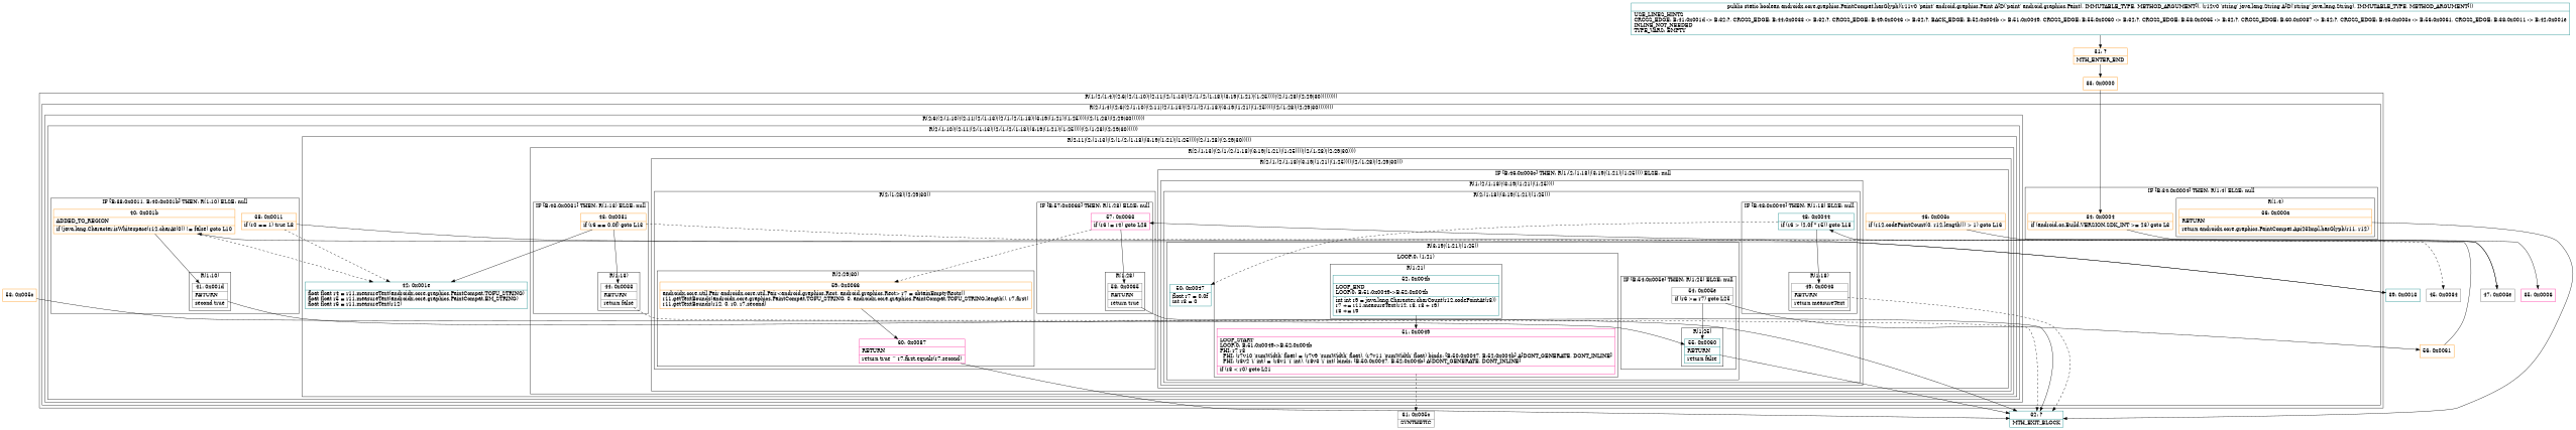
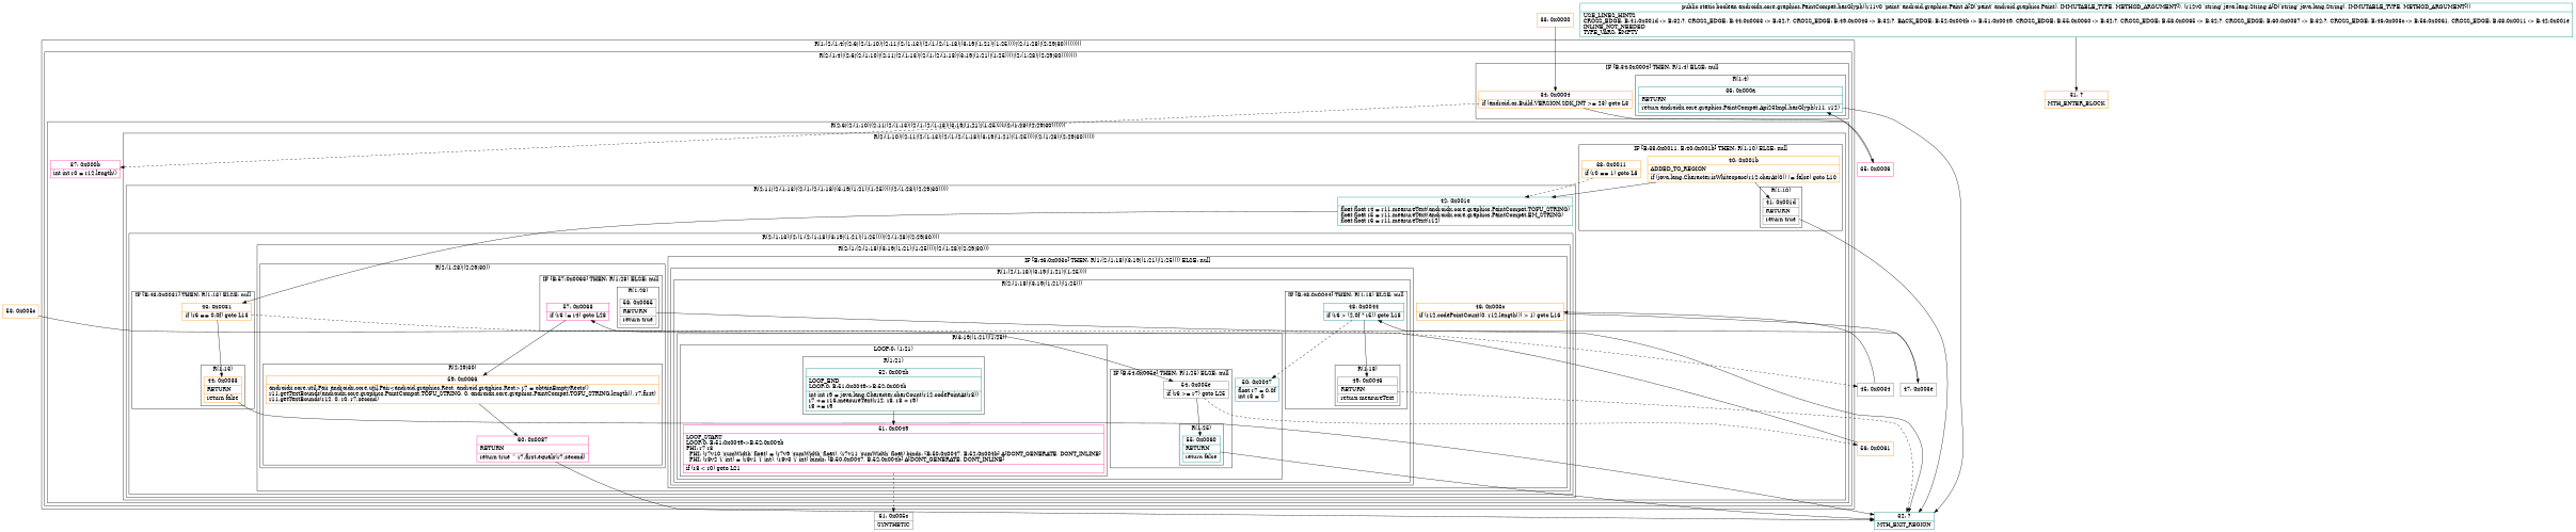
  digraph {
    node [color=darkorange shape=record]
-   n1 [label="{36\:\ 0x000a|RETURN\l|return androidx.core.graphics.PaintCompat.Api23Impl.hasGlyph(r11, r12)\l}"]
+   n1 [color=teal label="{36\:\ 0x000a|RETURN\l|return androidx.core.graphics.PaintCompat.Api23Impl.hasGlyph(r11, r12)\l}"]
    n2 [label="{34\:\ 0x0004|if (android.os.Build.VERSION.SDK_INT \>= 23) goto L3\l}"]
-   n3 [color=gray40 label="{41\:\ 0x001d|RETURN\l|second true\l}"]
-   n4 [label="{38\:\ 0x0011|if (r0 == 1) true L8\l}"]
+   n3 [color=gray40 label="{41\:\ 0x001d|RETURN\l|return true\l}"]
+   n4 [label="{38\:\ 0x0011|if (r0 == 1) goto L8\l}"]
    n5 [label="{40\:\ 0x001b|ADDED_TO_REGION\l|if (java.lang.Character.isWhitespace(r12.charAt(0)) != false) goto L10\l}"]
-   n6 [color=gray40 label="{44\:\ 0x0033|RETURN\l|return false\l}"]
+   n6 [label="{44\:\ 0x0033|RETURN\l|return false\l}"]
    n7 [label="{43\:\ 0x0031|if (r6 == 0.0f) goto L13\l}"]
    n8 [color=gray40 label="{49\:\ 0x0046|RETURN\l|return measureText\l}"]
    n9 [color=teal label="{48\:\ 0x0044|if (r6 \> (2.0f * r5)) goto L18\l}"]
-   n10 [color=teal label="{52\:\ 0x004b|LOOP_END\lLOOP:0: B:51:0x0049\-\>B:52:0x004b\l|int int r9 = java.lang.Character.charCount(r12.codePointAt(r8))\lr7 += r11.measureText(r12, r8, r8 + r9)\lr8 += r9\l}"]
+   n10 [color=teal label="{52\:\ 0x004b|LOOP_END\lLOOP:0: B:51:0x0049\-\>B:52:0x004b\l|int int r9 = java.lang.Character.charCount(r12.codePointAt(r8))\lr7 += r16.measureText(r12, r8, r8 + r9)\lr8 += r9\l}"]
    n11 [color=deeppink label="{51\:\ 0x0049|LOOP_START\lLOOP:0: B:51:0x0049\-\>B:52:0x004b\lPHI: r7 r8 \l  PHI: (r7v10 'sumWidth' float) = (r7v9 'sumWidth' float), (r7v11 'sumWidth' float) binds: [B:50:0x0047, B:52:0x004b] A[DONT_GENERATE, DONT_INLINE]\l  PHI: (r8v2 'i' int) = (r8v1 'i' int), (r8v3 'i' int) binds: [B:50:0x0047, B:52:0x004b] A[DONT_GENERATE, DONT_INLINE]\l|if (r8 \< r0) goto L21\l}"]
    n12 [color=teal label="{55\:\ 0x0060|RETURN\l|return false\l}"]
    n13 [color=gray40 label="{54\:\ 0x005e|if (r6 \>= r7) goto L25\l}"]
    n14 [color=teal label="{50\:\ 0x0047|float r7 = 0.0f\lint r8 = 0\l}"]
    n15 [label="{46\:\ 0x003c|if (r12.codePointCount(0, r12.length()) \> 1) goto L16\l}"]
    n16 [color=gray40 label="{58\:\ 0x0065|RETURN\l|return true\l}"]
    n17 [color=deeppink label="{57\:\ 0x0063|if (r6 != r4) goto L28\l}"]
    n18 [label="{59\:\ 0x0066|androidx.core.util.Pair androidx.core.util.Pair\<android.graphics.Rect, android.graphics.Rect\> r7 = obtainEmptyRects()\lr11.getTextBounds(androidx.core.graphics.PaintCompat.TOFU_STRING, 0, androidx.core.graphics.PaintCompat.TOFU_STRING.length(), r7.first)\lr11.getTextBounds(r12, 0, r0, r7.second)\l}"]
    n19 [color=deeppink label="{60\:\ 0x0087|RETURN\l|return true ^ r7.first.equals(r7.second)\l}"]
    n20 [color=teal label="{42\:\ 0x001e|float float r4 = r11.measureText(androidx.core.graphics.PaintCompat.TOFU_STRING)\lfloat float r5 = r11.measureText(androidx.core.graphics.PaintCompat.EM_STRING)\lfloat float r6 = r11.measureText(r12)\l}"]
-   n22 [color=teal label="{32\:\ ?|MTH_EXIT_BLOCK\l}"]
+   n21 [color=deeppink label="{37\:\ 0x000b|int int r0 = r12.length()\l}"]
+   n22 [color=teal label="{32\:\ ?|MTH_EXIT_REGION\l}"]
    n23 [color=deeppink label="{35\:\ 0x0006}"]
-   n24 [color=teal label="{39\:\ 0x0013}"]
    n25 [color=gray40 label="{45\:\ 0x0034}"]
    n26 [color=gray40 label="{61\:\ 0x005c|SYNTHETIC\l}"]
    n27 [label="{56\:\ 0x0061}"]
    n28 [color=gray40 label="{47\:\ 0x003e}"]
-   n29 [label="{31\:\ ?|MTH_ENTER_END\l}"]
+   n29 [label="{31\:\ ?|MTH_ENTER_BLOCK\l}"]
    n30 [label="{33\:\ 0x0000}"]
    n31 [label="{53\:\ 0x005c}"]
    n32 [color=teal label="{public static boolean androidx.core.graphics.PaintCompat.hasGlyph((r11v0 'paint' android.graphics.Paint A[D('paint' android.graphics.Paint), IMMUTABLE_TYPE, METHOD_ARGUMENT]), (r12v0 'string' java.lang.String A[D('string' java.lang.String), IMMUTABLE_TYPE, METHOD_ARGUMENT]))  | USE_LINES_HINTS\lCROSS_EDGE: B:41:0x001d \-\> B:32:?, CROSS_EDGE: B:44:0x0033 \-\> B:32:?, CROSS_EDGE: B:49:0x0046 \-\> B:32:?, BACK_EDGE: B:52:0x004b \-\> B:51:0x0049, CROSS_EDGE: B:55:0x0060 \-\> B:32:?, CROSS_EDGE: B:58:0x0065 \-\> B:32:?, CROSS_EDGE: B:60:0x0087 \-\> B:32:?, CROSS_EDGE: B:46:0x003c \-\> B:56:0x0061, CROSS_EDGE: B:38:0x0011 \-\> B:42:0x001e\lINLINE_NOT_NEEDED\lTYPE_VARS: EMPTY\l}"]
    subgraph cluster_1 {
      label="R(1:(2:(1:4)|(2:6|(2:(1:10)|(2:11|(2:(1:13)|(2:(1:(2:(1:18)|(3:19|(1:21)|(1:25))))|(2:(1:28)|(2:29|30)))))))))"
      subgraph cluster_2 {
        label="R(2:(1:4)|(2:6|(2:(1:10)|(2:11|(2:(1:13)|(2:(1:(2:(1:18)|(3:19|(1:21)|(1:25))))|(2:(1:28)|(2:29|30))))))))"
        subgraph cluster_3 {
          label="IF [B:34:0x0004] THEN: R(1:4) ELSE: null"
          n2
          subgraph cluster_4 {
            label="R(1:4)"
            n1
          }
        }
        subgraph cluster_5 {
          label="R(2:6|(2:(1:10)|(2:11|(2:(1:13)|(2:(1:(2:(1:18)|(3:19|(1:21)|(1:25))))|(2:(1:28)|(2:29|30)))))))"
+         n21
          subgraph cluster_6 {
            label="R(2:(1:10)|(2:11|(2:(1:13)|(2:(1:(2:(1:18)|(3:19|(1:21)|(1:25))))|(2:(1:28)|(2:29|30))))))"
            subgraph cluster_7 {
              label="IF [B:38:0x0011, B:40:0x001b] THEN: R(1:10) ELSE: null"
              n4
              n5
              subgraph cluster_8 {
                label="R(1:10)"
                n3
              }
            }
            subgraph cluster_9 {
              label="R(2:11|(2:(1:13)|(2:(1:(2:(1:18)|(3:19|(1:21)|(1:25))))|(2:(1:28)|(2:29|30)))))"
              n20
              subgraph cluster_10 {
                label="R(2:(1:13)|(2:(1:(2:(1:18)|(3:19|(1:21)|(1:25))))|(2:(1:28)|(2:29|30))))"
                subgraph cluster_11 {
                  label="IF [B:43:0x0031] THEN: R(1:13) ELSE: null"
                  n7
                  subgraph cluster_12 {
                    label="R(1:13)"
                    n6
                  }
                }
                subgraph cluster_13 {
                  label="R(2:(1:(2:(1:18)|(3:19|(1:21)|(1:25))))|(2:(1:28)|(2:29|30)))"
                  subgraph cluster_14 {
                    label="IF [B:46:0x003c] THEN: R(1:(2:(1:18)|(3:19|(1:21)|(1:25)))) ELSE: null"
                    n15
                    subgraph cluster_15 {
                      label="R(1:(2:(1:18)|(3:19|(1:21)|(1:25))))"
                      subgraph cluster_16 {
                        label="R(2:(1:18)|(3:19|(1:21)|(1:25)))"
                        subgraph cluster_17 {
                          label="IF [B:48:0x0044] THEN: R(1:18) ELSE: null"
                          n9
                          subgraph cluster_18 {
                            label="R(1:18)"
                            n8
                          }
                        }
                        subgraph cluster_19 {
                          label="R(3:19|(1:21)|(1:25))"
                          n14
                          subgraph cluster_20 {
                            label="LOOP:0: (1:21)"
                            n11
                            subgraph cluster_21 {
                              label="R(1:21)"
                              n10
                            }
                          }
                          subgraph cluster_22 {
                            label="IF [B:54:0x005e] THEN: R(1:25) ELSE: null"
                            n13
                            subgraph cluster_23 {
                              label="R(1:25)"
                              n12
                            }
                          }
                        }
                      }
                    }
                  }
                  subgraph cluster_24 {
                    label="R(2:(1:28)|(2:29|30))"
                    subgraph cluster_25 {
                      label="IF [B:57:0x0063] THEN: R(1:28) ELSE: null"
                      n17
                      subgraph cluster_26 {
                        label="R(1:28)"
                        n16
                      }
                    }
                    subgraph cluster_27 {
                      label="R(2:29|30)"
                      n18
                      n19
                    }
                  }
                }
              }
            }
          }
        }
      }
    }
    n1 -> n22
+   n2 -> n21 [style=dashed]
    n2 -> n23
    n3 -> n22
    n4 -> n20 [style=dashed]
-   n4 -> n24
    n5 -> n3
-   n5 -> n20 [style=dashed]
-   n6 -> n22 [style=dashed]
+   n5 -> n20 [style=solid]
+   n6 -> n22
    n7 -> n6
    n7 -> n25 [style=dashed]
    n8 -> n22 [style=dashed]
    n9 -> n8
    n9 -> n14 [style=dashed]
    n10 -> n11
    n11 -> n26 [style=dashed]
    n12 -> n22
    n13 -> n12
-   n13 -> n27 [style=solid]
+   n13 -> n27 [style=dashed]
    n15 -> n28
    n16 -> n22
-   n17 -> n16
-   n17 -> n18 [style=dashed]
+   n17 -> n18 [style=solid]
    n18 -> n19
    n19 -> n22
-   n7 -> n20
-   n24 -> n5
+   n20 -> n7
+   n23 -> n1
+   n25 -> n15
    n27 -> n17
    n28 -> n9
-   n29 -> n30
    n30 -> n2
-   n31 -> n12
+   n31 -> n13
    n32 -> n29
  }
